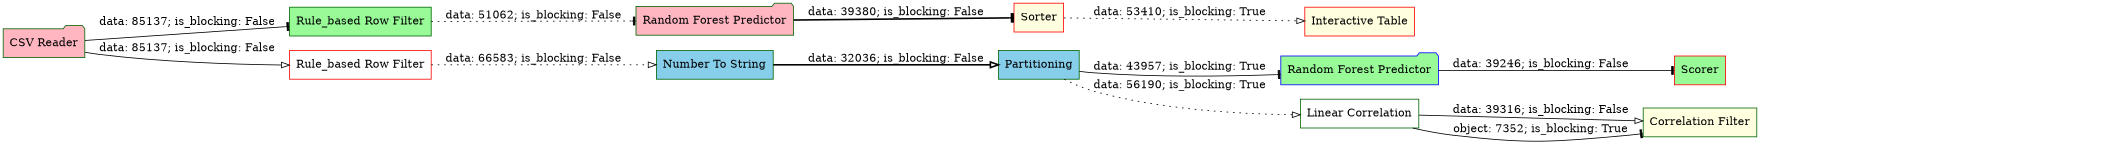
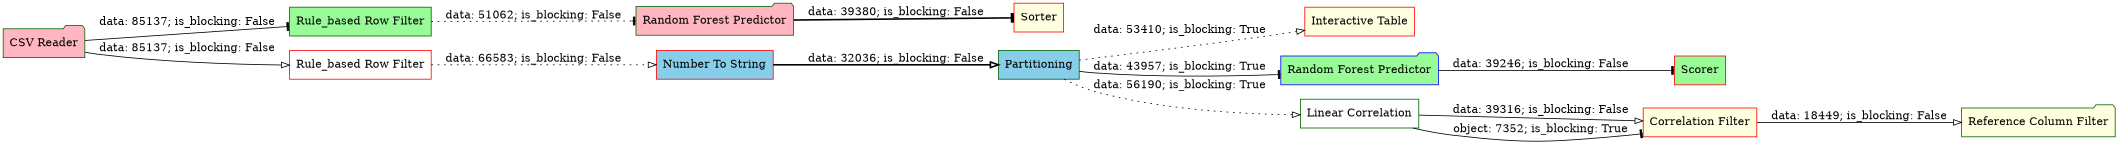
  digraph {
    rankdir=LR
    node [color=darkgreen fillcolor=lightyellow shape=box style=filled]
    edge [arrowhead=onormal style=solid]
    n1 [fillcolor=lightpink label="CSV Reader" shape=folder]
    n2 [fillcolor=palegreen label="Rule_based Row Filter"]
    n3 [color=red fillcolor=white label="Rule_based Row Filter"]
    n4 [fillcolor=lightpink label="Random Forest Predictor" shape=folder]
-   n5 [fillcolor=skyblue label="Number To String"]
+   n5 [color=red fillcolor=skyblue label="Number To String"]
    n6 [color=blue fillcolor=palegreen label="Random Forest Predictor" shape=folder]
    n7 [color=red fillcolor=palegreen label=Scorer]
-   n8 [label="Correlation Filter"]
+   n8 [color=red label="Correlation Filter"]
+   n9 [label="Reference Column Filter" shape=folder]
    n10 [color=red label=Sorter]
    n11 [color=red label="Interactive Table"]
    n12 [fillcolor=white label="Linear Correlation"]
    n13 [fillcolor=skyblue label=Partitioning]
    n1 -> n2 [arrowhead=tee label="data: 85137; is_blocking: False"]
    n1 -> n3 [label="data: 85137; is_blocking: False"]
    n2 -> n4 [arrowhead=tee label="data: 51062; is_blocking: False" style=dotted]
    n3 -> n5 [label="data: 66583; is_blocking: False" style=dotted]
    n4 -> n10 [arrowhead=tee label="data: 39380; is_blocking: False" style=bold]
    n5 -> n13 [label="data: 32036; is_blocking: False" style=bold]
    n6 -> n7 [arrowhead=tee label="data: 39246; is_blocking: False"]
-   n10 -> n11 [label="data: 53410; is_blocking: True" style=dotted]
+   n8 -> n9 [label="data: 18449; is_blocking: False"]
+   n13 -> n11 [label="data: 53410; is_blocking: True" style=dotted]
    n12 -> n8 [label="data: 39316; is_blocking: False"]
    n12 -> n8 [arrowhead=tee label="object: 7352; is_blocking: True"]
    n13 -> n6 [arrowhead=tee label="data: 43957; is_blocking: True"]
    n13 -> n12 [label="data: 56190; is_blocking: True" style=dotted]
  }
